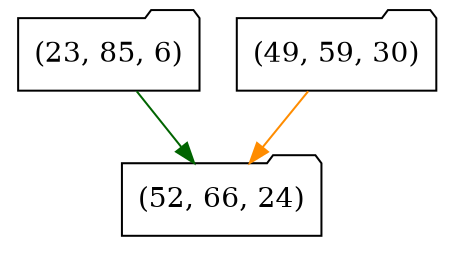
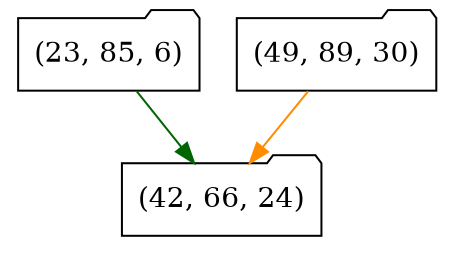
  digraph {
    node [shape=folder]
    "(23, 85, 6)"
-   "(42, 66, 24)" [label="(52, 66, 24)"]
-   "(49, 59, 30)"
+   "(42, 66, 24)"
+   "(49, 59, 30)" [label="(49, 89, 30)"]
    "(23, 85, 6)" -> "(42, 66, 24)" [color=darkgreen]
    "(49, 59, 30)" -> "(42, 66, 24)" [color=darkorange]
  }
